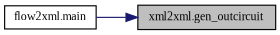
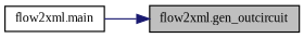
  digraph {
    rankdir=RL
    fontname="Liberation Serif"
    node [color=black fontname="Liberation Serif" fontsize=10 shape=record style=filled]
-   n1 [fillcolor=grey75 fontcolor=black height=0.2 label="xml2xml.gen_outcircuit" width=0.4]
+   n1 [fillcolor=grey75 fontcolor=black height=0.2 label="flow2xml.gen_outcircuit" width=0.4]
    n2 [fillcolor=white height=0.2 label="flow2xml.main" width=0.4]
    n1 -> n2 [color=midnightblue dir=back fontname="Liberation Serif" fontsize=10 labelfontname=Helvetica labelfontsize=10 style=solid]
  }
